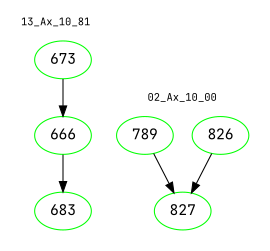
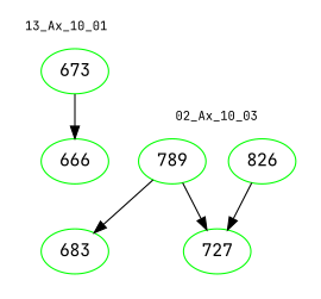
  digraph {
    fontname="JetBrains Mono"
    node [color=green fontname="JetBrains Mono"]
    edge [color=black fontname="JetBrains Mono"]
    n1 [label=673]
    n2 [label=666]
    n3 [label=683]
    n4 [label=826]
    n5 [label=789]
-   n6 [label=827]
+   n6 [label=727]
    subgraph cluster_1 {
      color=white
      fontsize=10
-     label="13_Ax_10_81"
+     label="13_Ax_10_01"
      n1
      n2
      n3
    }
    subgraph cluster_2 {
      color=white
      fontsize=10
-     label="02_Ax_10_00"
+     label="02_Ax_10_03"
      n4
      n5
      n6
    }
    n1 -> n2
-   n2 -> n3
+   n5 -> n3
    n4 -> n6
    n5 -> n6
  }
